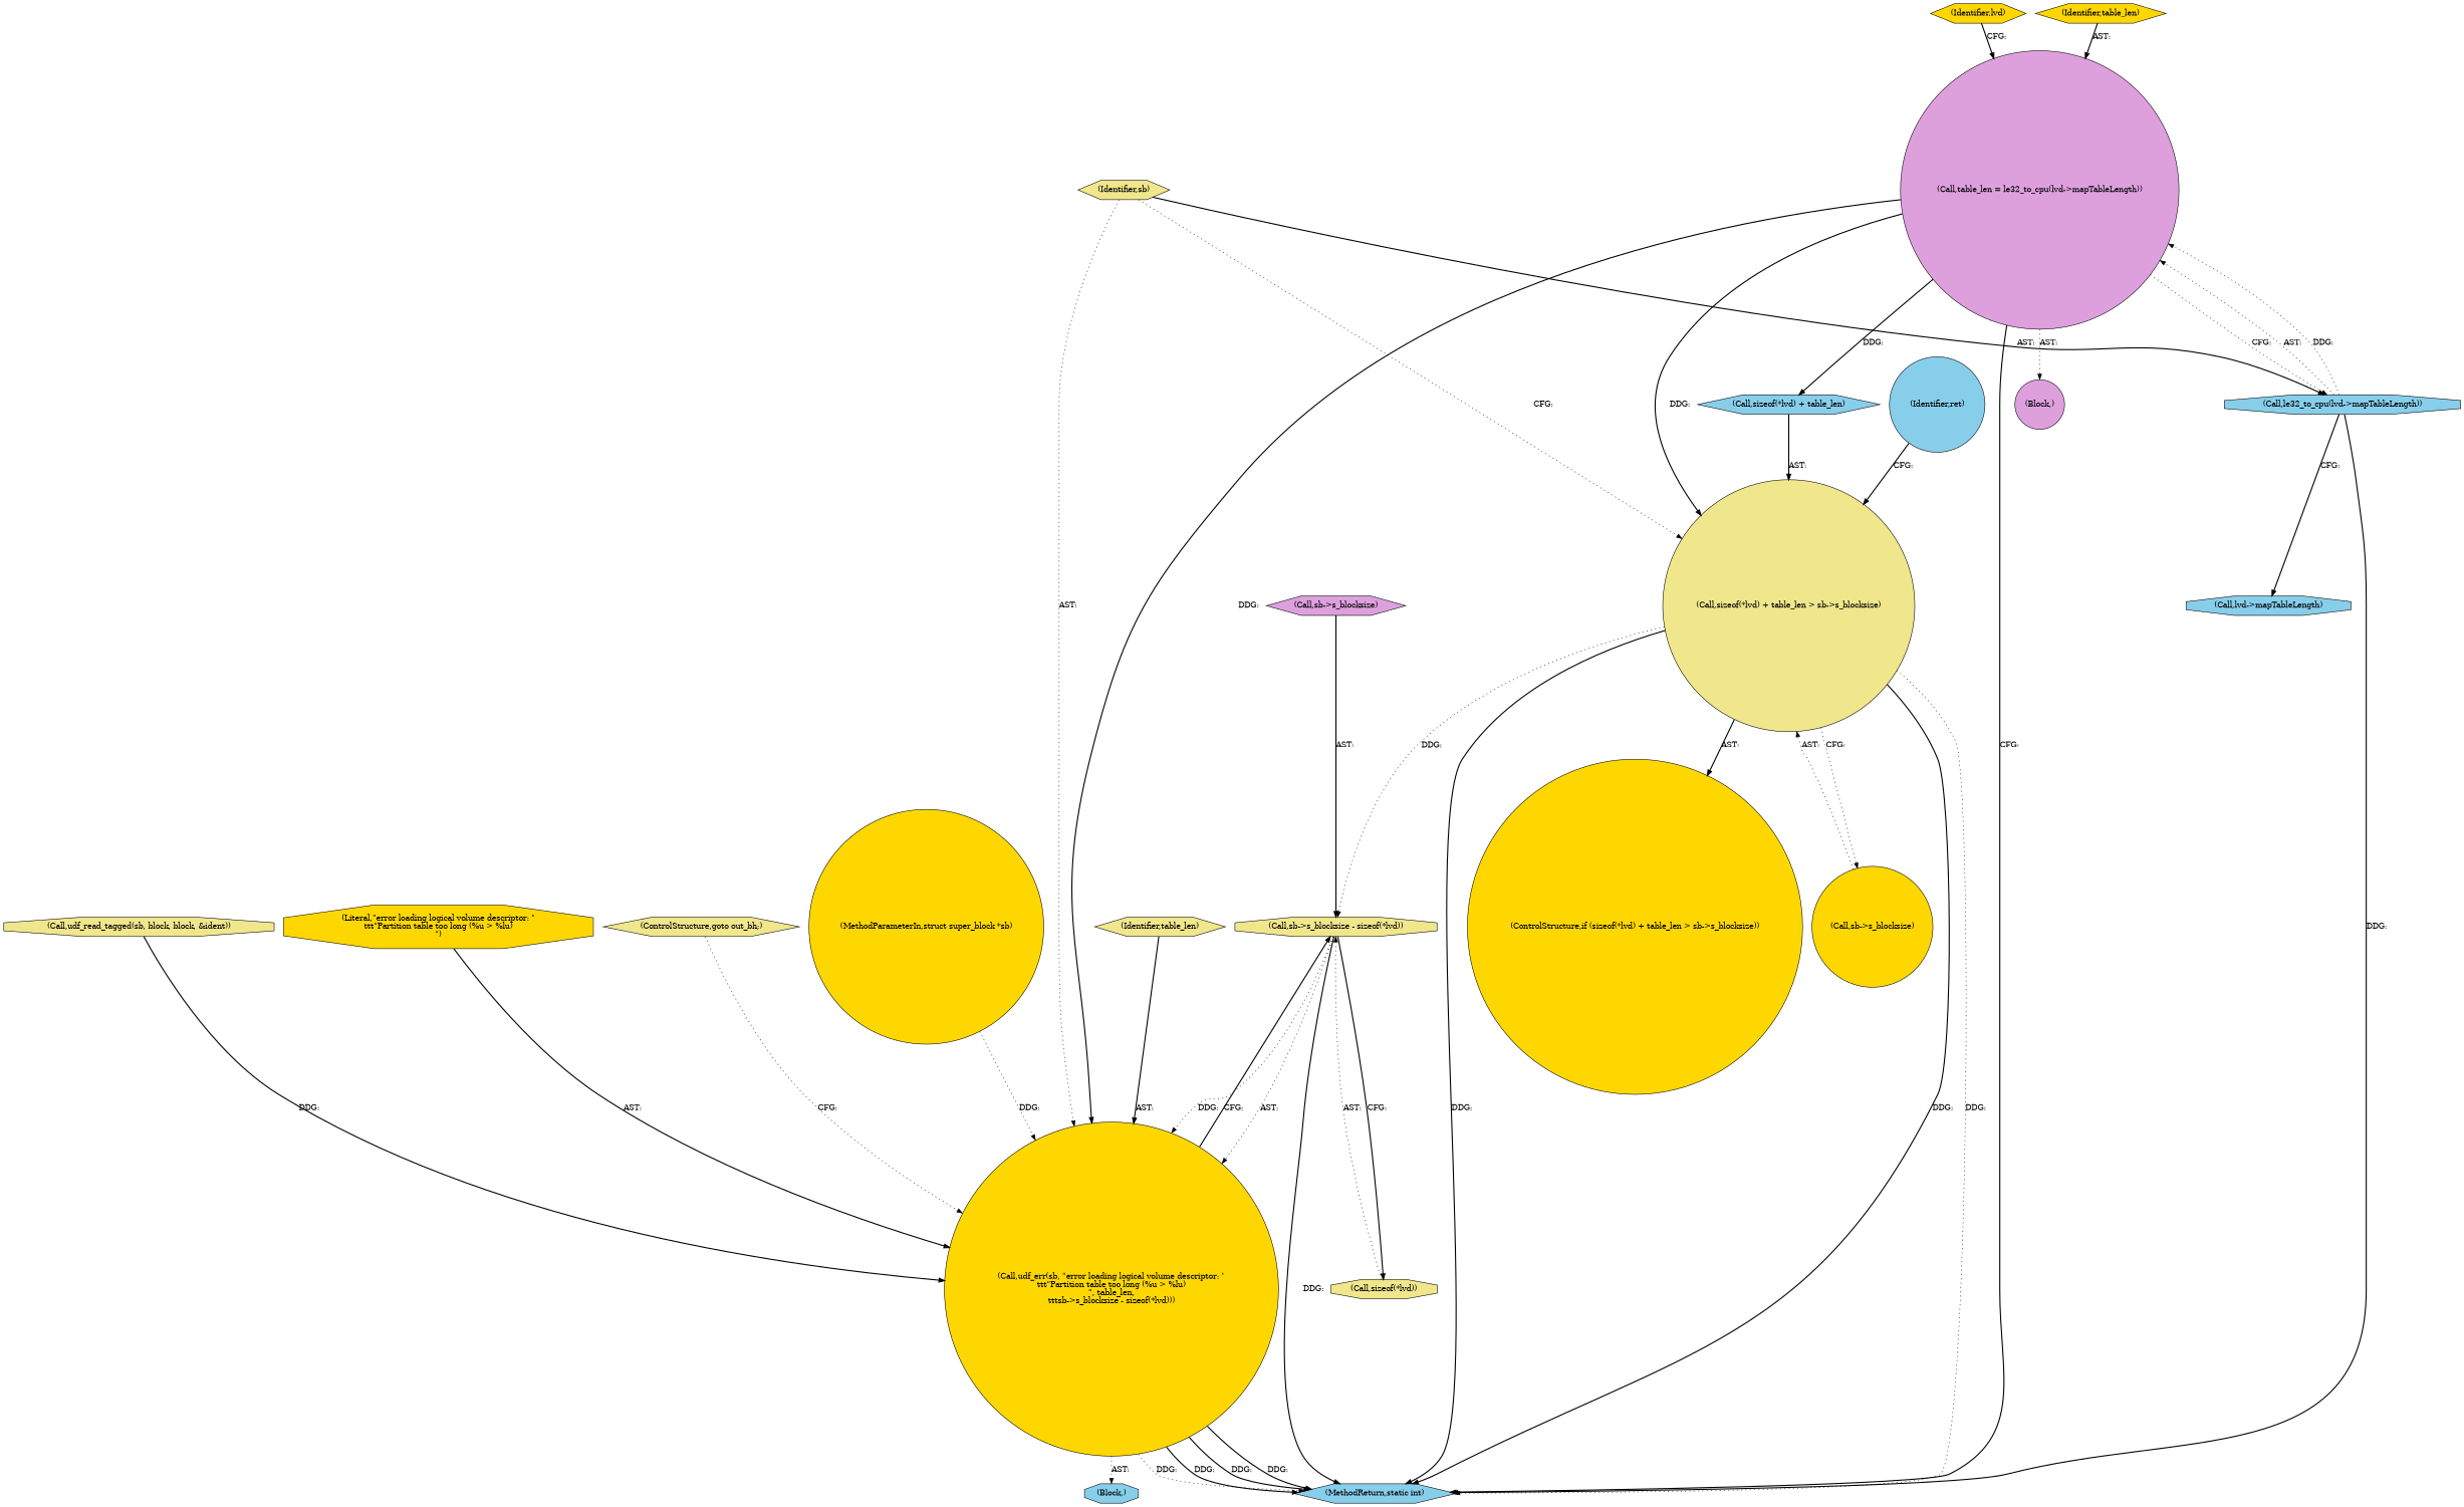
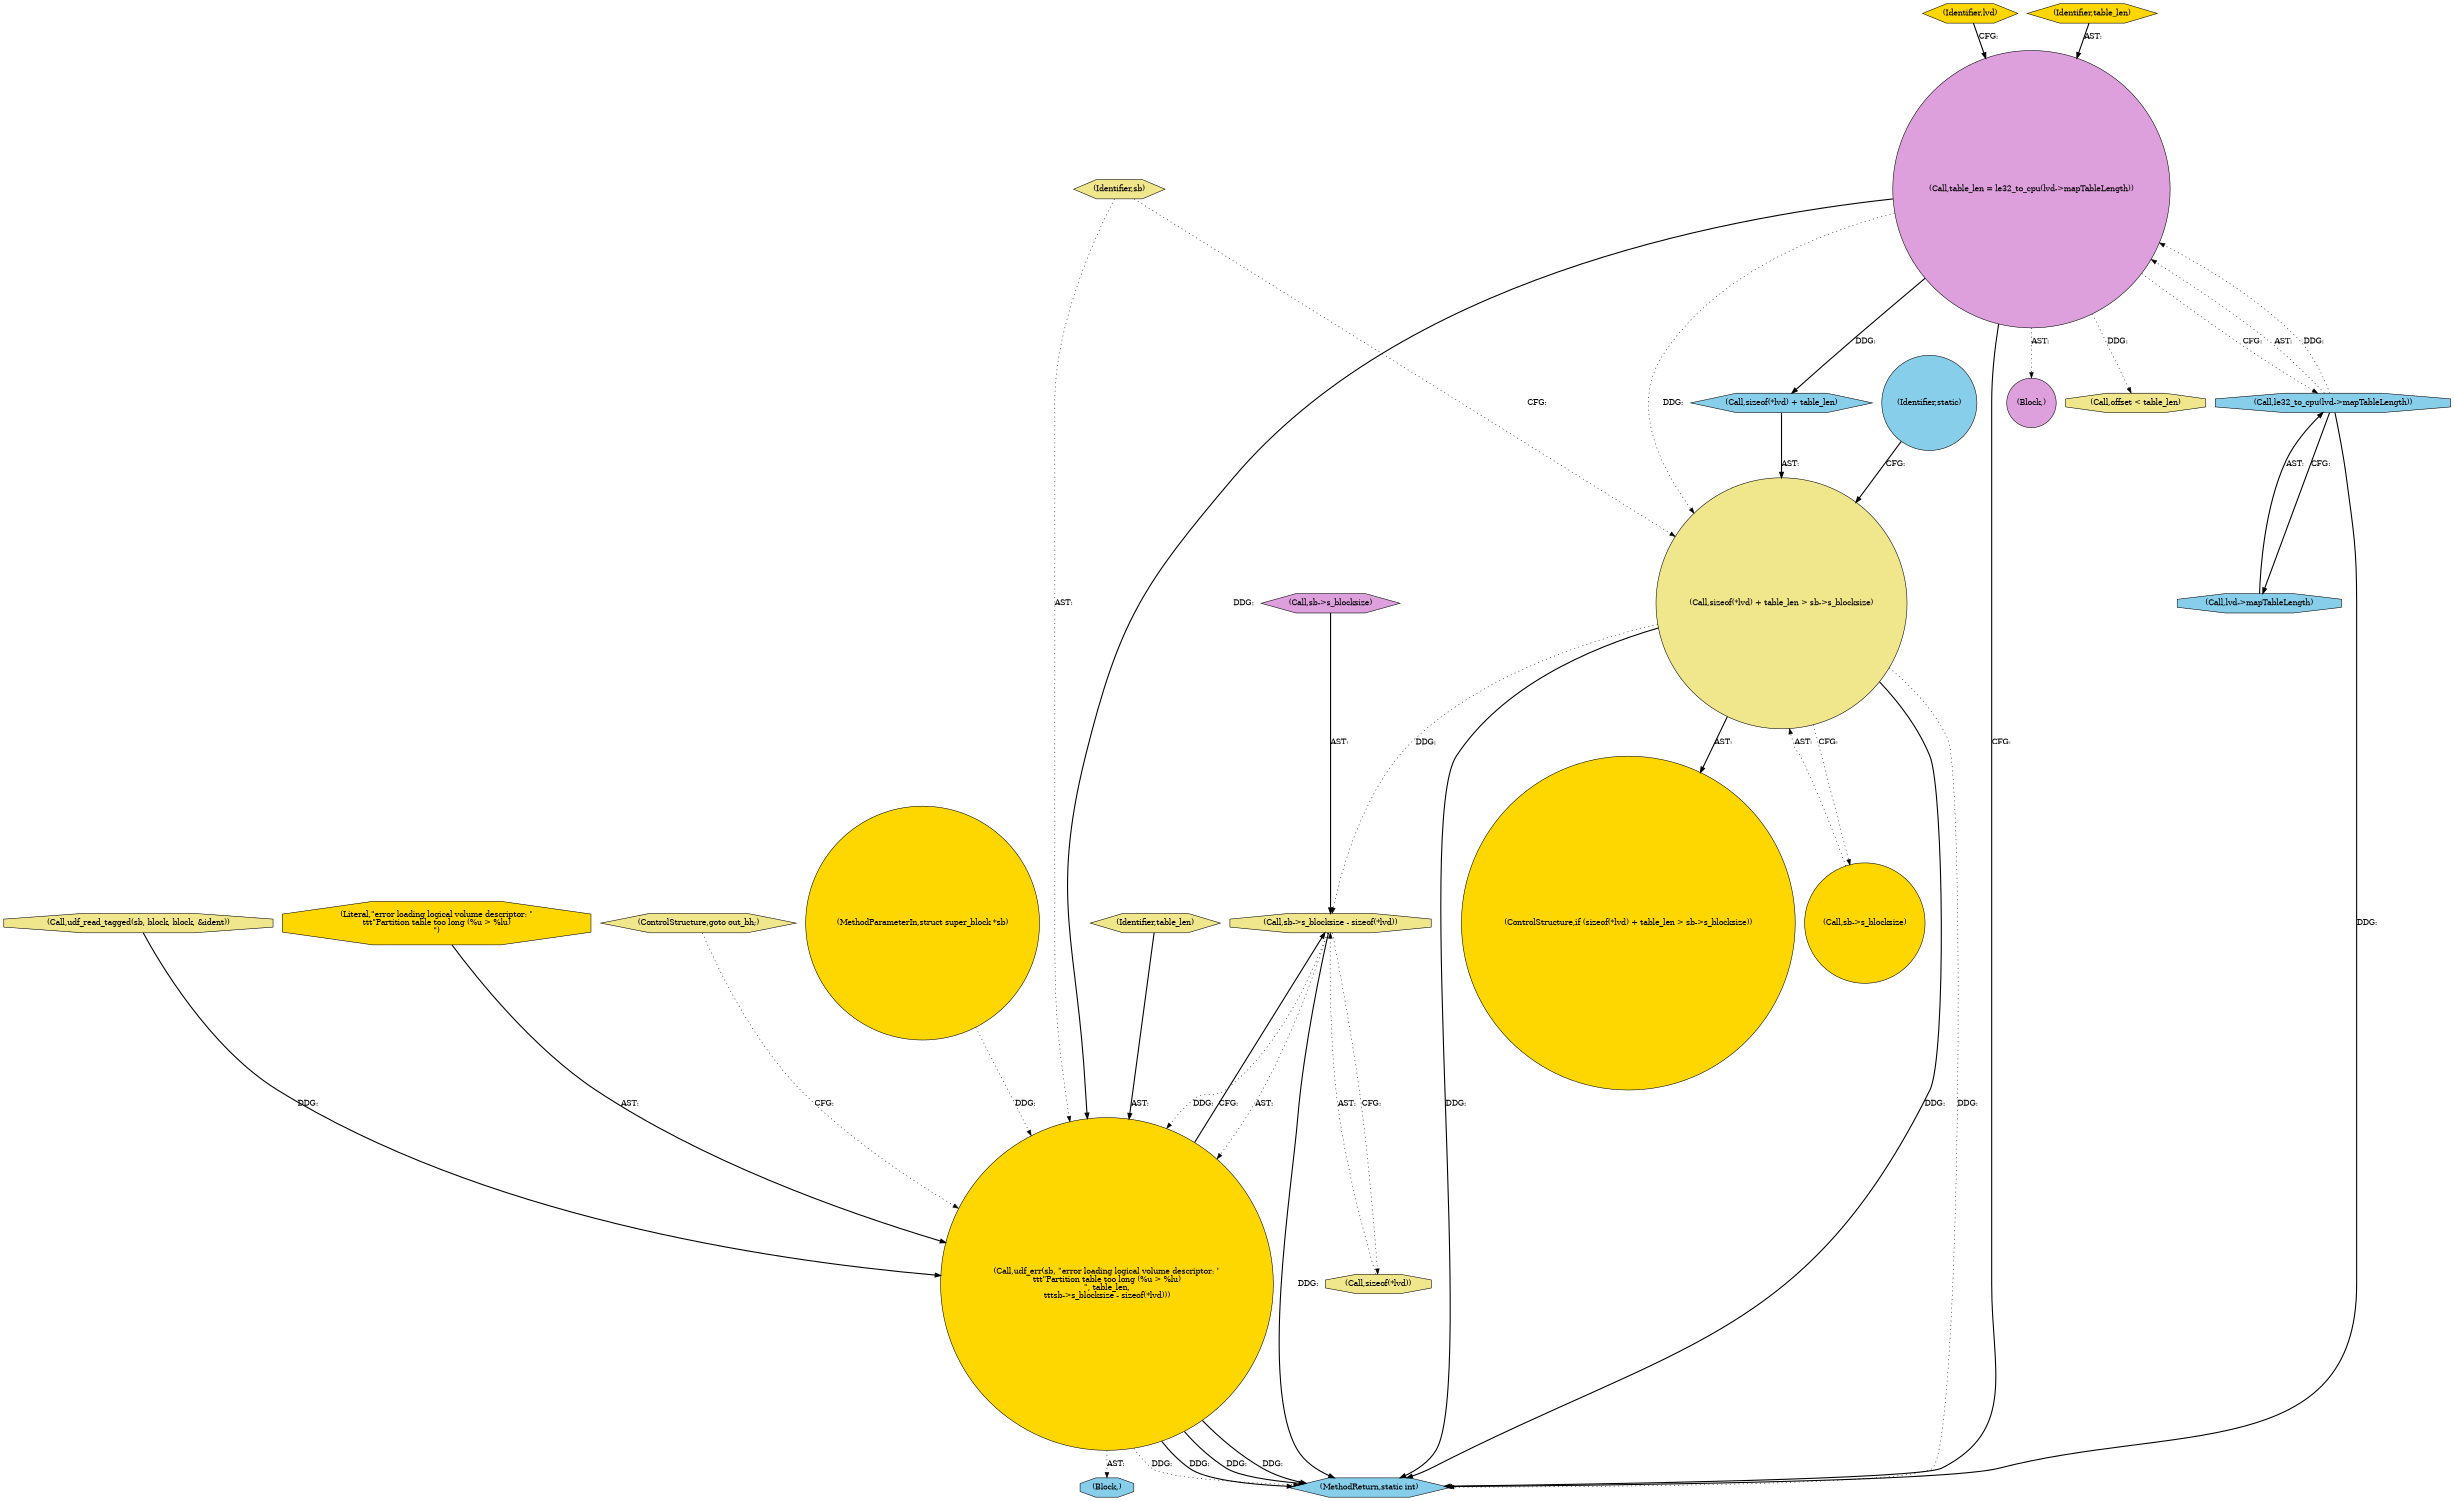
  digraph {
    fontname="DejaVu Serif"
    node [fillcolor=khaki fontname="DejaVu Serif" shape=circle style=filled]
    edge [fontname="DejaVu Serif" style=bold]
    n1 [label="(Call,sizeof(*lvd) + table_len > sb->s_blocksize)"]
    n2 [label="(Call,sb->s_blocksize - sizeof(*lvd))" shape=octagon]
    n3 [fillcolor=gold label="(ControlStructure,if (sizeof(*lvd) + table_len > sb->s_blocksize))"]
    n4 [fillcolor=skyblue label="(MethodReturn,static int)" shape=hexagon]
    n5 [fillcolor=gold label="(Call,sb->s_blocksize)"]
    n6 [fillcolor=gold label="(Call,udf_err(sb, \"error loading logical volume descriptor: \"\n\t\t\t\"Partition table too long (%u > %lu)\n\", table_len,\n\t\t\tsb->s_blocksize - sizeof(*lvd)))"]
    n7 [label="(Call,sizeof(*lvd))" shape=octagon]
    n8 [fillcolor=plum label="(Call,table_len = le32_to_cpu(lvd->mapTableLength))"]
    n9 [fillcolor=skyblue label="(Call,le32_to_cpu(lvd->mapTableLength))" shape=octagon]
    n10 [fillcolor=skyblue label="(Call,sizeof(*lvd) + table_len)" shape=hexagon]
    n11 [fillcolor=plum label="(Block,)"]
+   n12 [label="(Call,offset < table_len)" shape=octagon]
    n13 [fillcolor=skyblue label="(Call,lvd->mapTableLength)" shape=octagon]
    n14 [fillcolor=skyblue label="(Block,)" shape=octagon]
    n15 [label="(ControlStructure,goto out_bh;)" shape=hexagon]
    n16 [fillcolor=gold label="(MethodParameterIn,struct super_block *sb)"]
-   n17 [fillcolor=skyblue label="(Identifier,ret)"]
+   n17 [fillcolor=skyblue label="(Identifier,static)"]
    n18 [fillcolor=plum label="(Call,sb->s_blocksize)" shape=hexagon]
    n19 [label="(Identifier,sb)" shape=hexagon]
    n20 [label="(Call,udf_read_tagged(sb, block, block, &ident))" shape=octagon]
    n21 [fillcolor=gold label="(Identifier,lvd)" shape=hexagon]
    n22 [label="(Identifier,table_len)" shape=hexagon]
    n23 [fillcolor=gold label="(Identifier,table_len)" shape=hexagon]
    n24 [fillcolor=gold label="(Literal,\"error loading logical volume descriptor: \"\n\t\t\t\"Partition table too long (%u > %lu)\n\")" shape=octagon]
    n1 -> n2 [label="DDG: " style=dotted]
    n1 -> n3 [label="AST: "]
    n1 -> n4 [label="DDG: " style=dotted]
    n1 -> n4 [label="DDG: "]
    n1 -> n4 [label="DDG: "]
    n1 -> n5 [label="CFG: " style=dotted]
    n2 -> n4 [label="DDG: "]
    n2 -> n6 [label="AST: " style=dotted]
    n2 -> n6 [label="DDG: " style=dotted]
-   n2 -> n7 [label="CFG: "]
+   n2 -> n7 [label="CFG: " style=dotted]
    n5 -> n1 [label="AST: " style=dotted]
    n6 -> n2 [label="CFG: "]
    n6 -> n4 [label="DDG: "]
    n6 -> n4 [label="DDG: " style=dotted]
    n6 -> n4 [label="DDG: "]
    n6 -> n4 [label="DDG: "]
    n6 -> n14 [label="AST: " style=dotted]
    n7 -> n2 [label="AST: " style=dotted]
-   n8 -> n1 [label="DDG: "]
+   n8 -> n1 [label="DDG: " style=dotted]
    n8 -> n4 [label="CFG: "]
    n8 -> n6 [label="DDG: "]
    n8 -> n9 [label="CFG: " style=dotted]
    n8 -> n10 [label="DDG: "]
    n8 -> n11 [label="AST: " style=dotted]
+   n8 -> n12 [label="DDG: " style=dotted]
    n9 -> n4 [label="DDG: "]
    n9 -> n8 [label="AST: " style=dotted]
    n9 -> n8 [label="DDG: " style=dotted]
    n9 -> n13 [label="CFG: "]
    n10 -> n1 [label="AST: "]
-   n19 -> n9 [label="AST: "]
+   n13 -> n9 [label="AST: "]
    n15 -> n6 [label="CFG: " style=dotted]
    n16 -> n6 [label="DDG: " style=dotted]
    n17 -> n1 [label="CFG: "]
    n18 -> n2 [label="AST: "]
    n19 -> n1 [label="CFG: " style=dotted]
    n19 -> n6 [label="AST: " style=dotted]
    n20 -> n6 [label="DDG: "]
    n21 -> n8 [label="CFG: "]
    n22 -> n6 [label="AST: "]
    n23 -> n8 [label="AST: "]
    n24 -> n6 [label="AST: "]
  }
